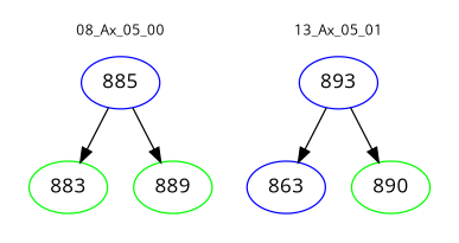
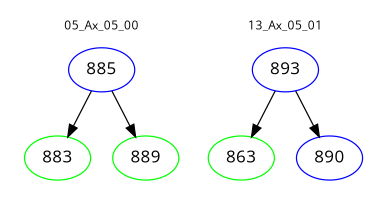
  digraph {
    fontname="Open Sans"
    node [color=blue fontname="Open Sans"]
    edge [color=black fontname="Open Sans"]
    n1 [label=885]
    n2 [color=green label=883]
    n3 [color=green label=889]
    n4 [label=893]
-   n5 [label=863]
-   n6 [color=green label=890]
+   n5 [color=green label=863]
+   n6 [label=890]
    subgraph cluster_1 {
      color=white
      fontsize=10
-     label="08_Ax_05_00"
+     label="05_Ax_05_00"
      n1
      n2
      n3
    }
    subgraph cluster_2 {
      color=white
      fontsize=10
      label="13_Ax_05_01"
      n4
      n5
      n6
    }
    n1 -> n2
    n1 -> n3
    n4 -> n5
    n4 -> n6
  }
